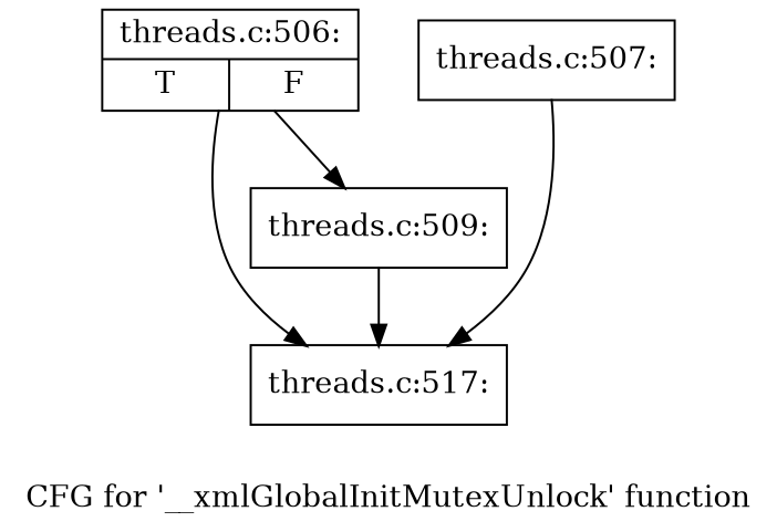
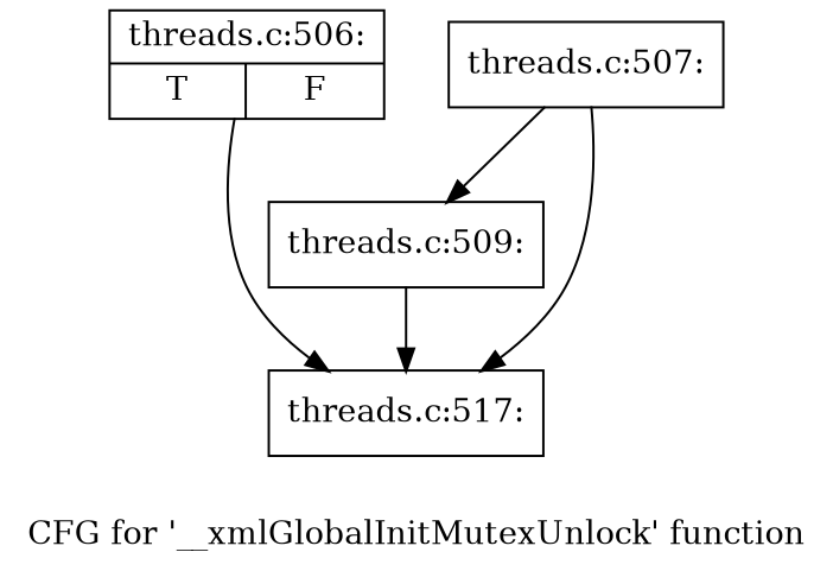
  digraph {
    label="CFG for '__xmlGlobalInitMutexUnlock' function"
    node [shape=record]
    n1 [label="{threads.c:506:|{<s0>T|<s1>F}}"]
    n2 [label="{threads.c:509:}"]
    n3 [label="{threads.c:517:}"]
    n4 [label="{threads.c:507:}"]
-   n1 -> n2
+   n4 -> n2
    n1 -> n3
    n2 -> n3
    n4 -> n3
  }
